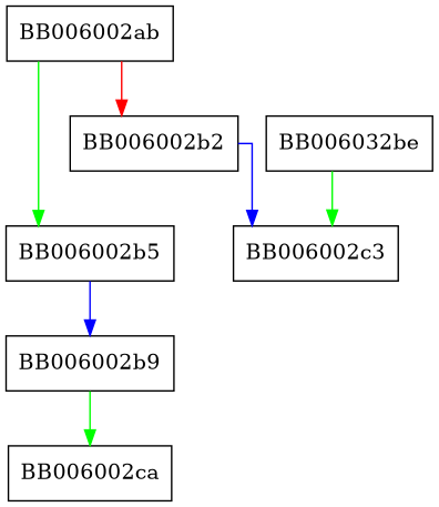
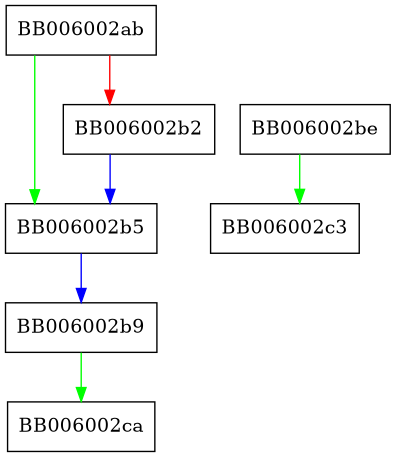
  digraph {
    splines=ortho
    node [shape=box]
    edge [color=green]
    BB006002b9
    BB006002ca
    BB006002ab
    BB006002b5
    BB006002b2
-   BB006002be [label=BB006032be]
+   BB006002be
    BB006002c3
    BB006002b9 -> BB006002ca
    BB006002ab -> BB006002b5
    BB006002ab -> BB006002b2 [color=red]
    BB006002b5 -> BB006002b9 [color=blue]
-   BB006002b2 -> BB006002c3 [color=blue]
+   BB006002b2 -> BB006002b5 [color=blue]
    BB006002be -> BB006002c3
  }
